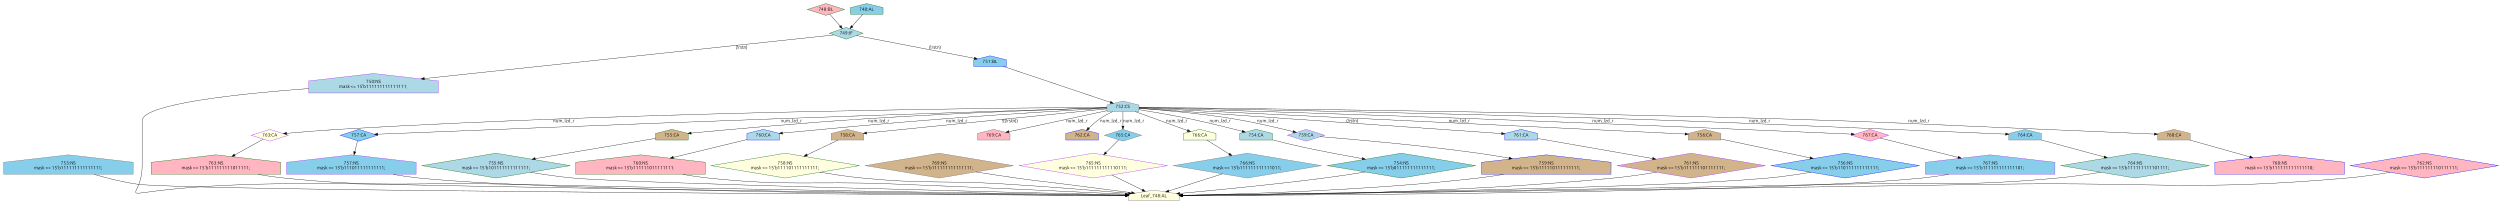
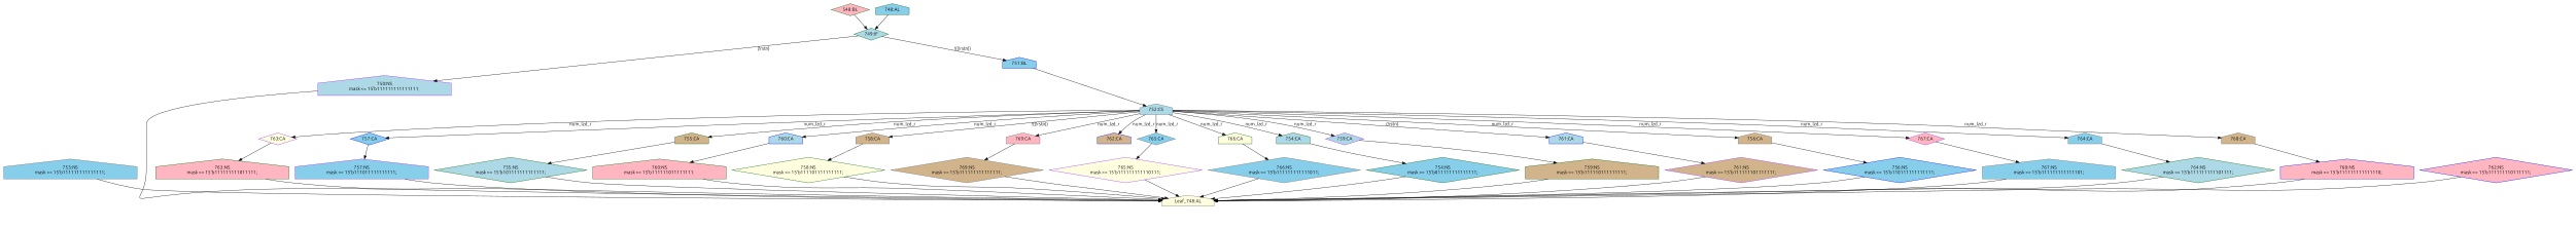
  strict digraph {
    fontname=Ubuntu
    node [color=darkgreen fillcolor=skyblue fontname=Ubuntu shape=house statements="[]" style=filled typ=NonblockingSubstitution]
    edge [cond="[]" fontname=Ubuntu lineno=None]
    n1 [ast="<pyverilog.vparser.ast.NonblockingSubstitution object at 0x7f4056d88ed0>" color=gray40 label="753:NS\nmask <= 15'b111111111111111;" statements="[<pyverilog.vparser.ast.NonblockingSubstitution object at 0x7f4056d88ed0>]"]
    n2 [color=gray40 def_var="['mask']" fillcolor=lightyellow label="Leaf_748:AL" statements="" typ=""]
    n3 [ast="<pyverilog.vparser.ast.Case object at 0x7f4078513e50>" color=purple fillcolor=lightyellow label="763:CA" shape=diamond typ=Case]
    n4 [ast="<pyverilog.vparser.ast.NonblockingSubstitution object at 0x7f407837d4d0>" fillcolor=lightpink label="763:NS\nmask <= 15'b111111111011111;" statements="[<pyverilog.vparser.ast.NonblockingSubstitution object at 0x7f407837d4d0>]"]
    n5 [ast="<pyverilog.vparser.ast.Case object at 0x7f407858af10>" color=blue label="757:CA" shape=diamond typ=Case]
    n6 [ast="<pyverilog.vparser.ast.NonblockingSubstitution object at 0x7f407858a4d0>" color=purple label="757:NS\nmask <= 15'b111011111111111;" statements="[<pyverilog.vparser.ast.NonblockingSubstitution object at 0x7f407858a4d0>]"]
    n7 [ast="<pyverilog.vparser.ast.NonblockingSubstitution object at 0x7f407858a110>" fillcolor=lightpink label="760:NS\nmask <= 15'b111111011111111;" statements="[<pyverilog.vparser.ast.NonblockingSubstitution object at 0x7f407858a110>]"]
    n8 [ast="<pyverilog.vparser.ast.Case object at 0x7f407858a2d0>" fillcolor=tan label="755:CA" typ=Case]
    n9 [ast="<pyverilog.vparser.ast.NonblockingSubstitution object at 0x7f407858a350>" fillcolor=lightblue label="755:NS\nmask <= 15'b101111111111111;" shape=diamond statements="[<pyverilog.vparser.ast.NonblockingSubstitution object at 0x7f407858a350>]"]
    n10 [ast="<pyverilog.vparser.ast.Case object at 0x7f407858a650>" color=blue fillcolor=lightblue label="760:CA" typ=Case]
    n11 [ast="<pyverilog.vparser.ast.Case object at 0x7f407858a6d0>" color=gray40 fillcolor=tan label="758:CA" typ=Case]
    n12 [ast="<pyverilog.vparser.ast.NonblockingSubstitution object at 0x7f407838df50>" fillcolor=lightyellow label="758:NS\nmask <= 15'b111101111111111;" shape=diamond statements="[<pyverilog.vparser.ast.NonblockingSubstitution object at 0x7f407838df50>]"]
    n13 [ast="<pyverilog.vparser.ast.NonblockingSubstitution object at 0x7f407858a750>" color=purple fillcolor=tan label="761:NS\nmask <= 15'b111111101111111;" shape=diamond statements="[<pyverilog.vparser.ast.NonblockingSubstitution object at 0x7f407858a750>]"]
-   n14 [ast="<pyverilog.vparser.ast.NonblockingSubstitution object at 0x7f407858a8d0>" color=purple label="767:NS\nmask <= 15'b111111111111101;" statements="[<pyverilog.vparser.ast.NonblockingSubstitution object at 0x7f407858a8d0>]"]
+   n14 [ast="<pyverilog.vparser.ast.NonblockingSubstitution object at 0x7f407858a8d0>" color=gray40 label="767:NS\nmask <= 15'b111111111111101;" statements="[<pyverilog.vparser.ast.NonblockingSubstitution object at 0x7f407858a8d0>]"]
    n15 [ast="<pyverilog.vparser.ast.CaseStatement object at 0x7f407858aa50>" color=gray40 fillcolor=lightblue label="752:CS" typ=CaseStatement]
    n16 [ast="<pyverilog.vparser.ast.Case object at 0x7f40784ffe50>" color=gray40 fillcolor=lightpink label="769:CA" typ=Case]
    n17 [ast="<pyverilog.vparser.ast.Case object at 0x7f40784ff250>" color=blue fillcolor=tan label="762:CA" typ=Case]
    n18 [ast="<pyverilog.vparser.ast.Case object at 0x7f40784ff6d0>" color=gray40 label="765:CA" shape=diamond typ=Case]
    n19 [ast="<pyverilog.vparser.ast.Case object at 0x7f40784ff910>" fillcolor=lightyellow label="766:CA" typ=Case]
    n20 [ast="<pyverilog.vparser.ast.Case object at 0x7f407858ab10>" fillcolor=lightblue label="754:CA" typ=Case]
    n21 [ast="<pyverilog.vparser.ast.Case object at 0x7f407858af90>" color=purple fillcolor=lightblue label="759:CA" shape=diamond typ=Case]
    n22 [ast="<pyverilog.vparser.ast.Case object at 0x7f40784ff1d0>" color=blue fillcolor=lightblue label="761:CA" typ=Case]
    n23 [ast="<pyverilog.vparser.ast.Case object at 0x7f407858ad10>" color=gray40 fillcolor=tan label="756:CA" typ=Case]
    n24 [ast="<pyverilog.vparser.ast.Case object at 0x7f40784ffb50>" color=purple fillcolor=lightpink label="767:CA" shape=diamond typ=Case]
    n25 [ast="<pyverilog.vparser.ast.Case object at 0x7f40784ff490>" color=gray40 label="764:CA" typ=Case]
    n26 [ast="<pyverilog.vparser.ast.Case object at 0x7f40784ffc10>" color=gray40 fillcolor=tan label="768:CA" typ=Case]
    n27 [ast="<pyverilog.vparser.ast.NonblockingSubstitution object at 0x7f40784ffe90>" color=gray40 fillcolor=tan label="769:NS\nmask <= 15'b111111111111111;" shape=diamond statements="[<pyverilog.vparser.ast.NonblockingSubstitution object at 0x7f40784ffe90>]"]
    n28 [ast="<pyverilog.vparser.ast.NonblockingSubstitution object at 0x7f40784ff750>" color=purple fillcolor=lightyellow label="765:NS\nmask <= 15'b111111111110111;" shape=diamond statements="[<pyverilog.vparser.ast.NonblockingSubstitution object at 0x7f40784ff750>]"]
    n29 [ast="<pyverilog.vparser.ast.NonblockingSubstitution object at 0x7f40784ff990>" color=gray40 label="766:NS\nmask <= 15'b111111111111011;" shape=diamond statements="[<pyverilog.vparser.ast.NonblockingSubstitution object at 0x7f40784ff990>]"]
    n30 [ast="<pyverilog.vparser.ast.NonblockingSubstitution object at 0x7f407858ab90>" label="754:NS\nmask <= 15'b011111111111111;" shape=diamond statements="[<pyverilog.vparser.ast.NonblockingSubstitution object at 0x7f407858ab90>]"]
-   n31 [ast="<pyverilog.vparser.ast.NonblockingSubstitution object at 0x7f40784ff050>" color=blue fillcolor=tan label="759:NS\nmask <= 15'b111110111111111;" statements="[<pyverilog.vparser.ast.NonblockingSubstitution object at 0x7f40784ff050>]"]
+   n31 [ast="<pyverilog.vparser.ast.NonblockingSubstitution object at 0x7f40784ff050>" fillcolor=tan label="759:NS\nmask <= 15'b111110111111111;" statements="[<pyverilog.vparser.ast.NonblockingSubstitution object at 0x7f40784ff050>]"]
    n32 [ast="<pyverilog.vparser.ast.NonblockingSubstitution object at 0x7f407858ad90>" color=blue label="756:NS\nmask <= 15'b110111111111111;" shape=diamond statements="[<pyverilog.vparser.ast.NonblockingSubstitution object at 0x7f407858ad90>]"]
    n33 [ast="<pyverilog.vparser.ast.NonblockingSubstitution object at 0x7f40784ff510>" fillcolor=lightblue label="764:NS\nmask <= 15'b111111111101111;" shape=diamond statements="[<pyverilog.vparser.ast.NonblockingSubstitution object at 0x7f40784ff510>]"]
    n34 [ast="<pyverilog.vparser.ast.NonblockingSubstitution object at 0x7f40784ffc90>" color=blue fillcolor=lightpink label="768:NS\nmask <= 15'b111111111111110;" statements="[<pyverilog.vparser.ast.NonblockingSubstitution object at 0x7f40784ffc90>]"]
    n35 [ast="<pyverilog.vparser.ast.NonblockingSubstitution object at 0x7f40784ff2d0>" color=blue fillcolor=lightpink label="762:NS\nmask <= 15'b111111110111111;" shape=diamond statements="[<pyverilog.vparser.ast.NonblockingSubstitution object at 0x7f40784ff2d0>]"]
-   n36 [ast="<pyverilog.vparser.ast.Block object at 0x7f40784bd090>" fillcolor=lightpink label="748:BL" shape=diamond typ=Block]
+   n36 [ast="<pyverilog.vparser.ast.Block object at 0x7f40784bd090>" fillcolor=lightpink label="548:BL" shape=diamond typ=Block]
    n37 [ast="<pyverilog.vparser.ast.IfStatement object at 0x7f40784bd0d0>" fillcolor=lightblue label="749:IF" shape=diamond typ=IfStatement]
    n38 [ast="<pyverilog.vparser.ast.NonblockingSubstitution object at 0x7f40784bd210>" color=purple fillcolor=lightblue label="750:NS\nmask <= 15'b111111111111111;" statements="[<pyverilog.vparser.ast.NonblockingSubstitution object at 0x7f40784bd210>]"]
    n39 [ast="<pyverilog.vparser.ast.Block object at 0x7f40784bd150>" color=blue label="751:BL" typ=Block]
    n40 [ast="<pyverilog.vparser.ast.Always object at 0x7f40784bd450>" clk_sens=True label="748:AL" sens="['clk']" typ=Always use_var="['rstn', 'num_lzd_r']"]
    n1 -> n2
    n3 -> n4
    n4 -> n2
    n5 -> n6
    n6 -> n2
    n7 -> n2
    n8 -> n9
    n9 -> n2
    n10 -> n7
    n11 -> n12
    n12 -> n2
    n13 -> n2
    n14 -> n2
    n15 -> n3 [cond="['num_lzd_r']" label=num_lzd_r lineno=752]
    n15 -> n5 [cond="['num_lzd_r']" label=num_lzd_r lineno=752]
    n15 -> n8 [cond="['num_lzd_r']" label=num_lzd_r lineno=752]
    n15 -> n10 [cond="['num_lzd_r']" label=num_lzd_r lineno=752]
    n15 -> n11 [cond="['num_lzd_r']" label="!((!rstn))" lineno=752]
    n15 -> n16 [cond="['num_lzd_r']" label=num_lzd_r lineno=752]
    n15 -> n17 [cond="['num_lzd_r']" label=num_lzd_r lineno=752]
    n15 -> n18 [cond="['num_lzd_r']" label=num_lzd_r lineno=752]
    n15 -> n19 [cond="['num_lzd_r']" label=num_lzd_r lineno=752]
    n15 -> n20 [cond="['num_lzd_r']" label=num_lzd_r lineno=752]
    n15 -> n21 [cond="['num_lzd_r']" label=num_lzd_r lineno=752]
    n15 -> n22 [cond="['num_lzd_r']" label="(!rstn)" lineno=752]
    n15 -> n23 [cond="['num_lzd_r']" label=num_lzd_r lineno=752]
    n15 -> n24 [cond="['num_lzd_r']" label=num_lzd_r lineno=752]
    n15 -> n25 [cond="['num_lzd_r']" label=num_lzd_r lineno=752]
    n15 -> n26 [cond="['num_lzd_r']" label=num_lzd_r lineno=752]
+   n16 -> n27
    n18 -> n28
    n19 -> n29
    n20 -> n30
    n21 -> n31
    n22 -> n13
    n23 -> n32
    n24 -> n14
    n25 -> n33
    n26 -> n34
    n27 -> n2
    n28 -> n2
    n29 -> n2
    n30 -> n2
    n31 -> n2
    n32 -> n2
    n33 -> n2
+   n34 -> n2
    n35 -> n2
    n36 -> n37
    n37 -> n38 [cond="['rstn']" label="(!rstn)" lineno=749]
-   n37 -> n39 [cond="['rstn']" label="(!rstn)" lineno=749]
+   n37 -> n39 [cond="['rstn']" label="!((!rstn))" lineno=749]
    n38 -> n2
    n39 -> n15
    n40 -> n37
  }
